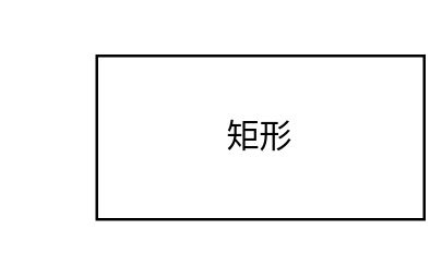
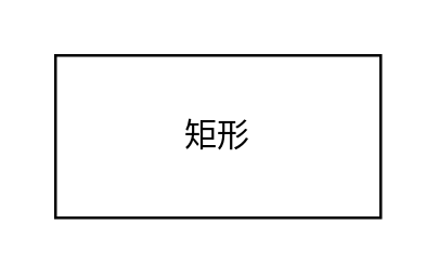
  <mxCell id="0" />
  <mxCell id="1" parent="0" />
- <mxCell id="2" value="矩形" style="rounded=0;whiteSpace=wrap;html=1;" parent="1" vertex="1"><mxGeometry x="35" y="20" width="120" height="60" as="geometry" /></mxCell>
+ <mxCell id="2" value="矩形" style="rounded=0;whiteSpace=wrap;html=1;" parent="1" vertex="1"><mxGeometry x="20" y="20" width="120" height="60" as="geometry" /></mxCell>
